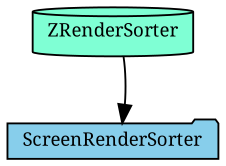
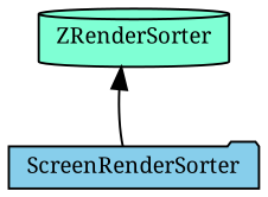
  digraph {
    fontname="Noto Serif"
    node [color=black fontname="Noto Serif" fontsize=10 style=filled]
    n1 [fillcolor=aquamarine fontcolor=black height=0.2 label=ZRenderSorter shape=cylinder width=0.4]
    n2 [fillcolor=skyblue height=0.2 label=ScreenRenderSorter shape=folder width=0.4]
-   n2 -> n1 [color=black dir=back fontname="Noto Serif" fontsize=10 labelfontname=Helvetica labelfontsize=10 style=solid]
+   n1 -> n2 [color=black dir=back fontname="Noto Serif" fontsize=10 labelfontname=Helvetica labelfontsize=10 style=solid]
  }
